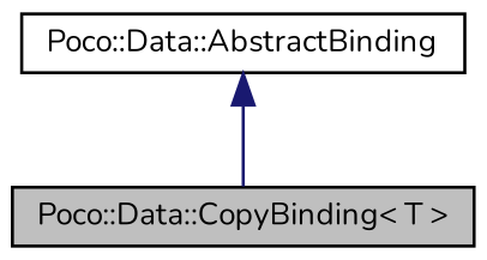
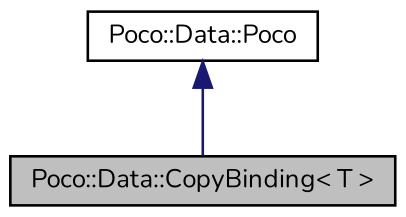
  digraph {
    fontname=Nunito
    node [color=black fontname=Nunito fontsize=10 shape=record style=filled]
    n1 [fillcolor=grey75 fontcolor=black height=0.2 label="Poco::Data::CopyBinding\< T \>" width=0.4]
-   n2 [fillcolor=white height=0.2 label="Poco::Data::AbstractBinding" width=0.4]
+   n2 [fillcolor=white height=0.2 label="Poco::Data::Poco" width=0.4]
    n2 -> n1 [color=midnightblue dir=back fontname=Nunito fontsize=10 labelfontname=Helvetica labelfontsize=10 style=solid]
  }
